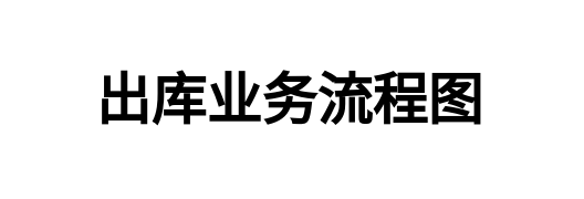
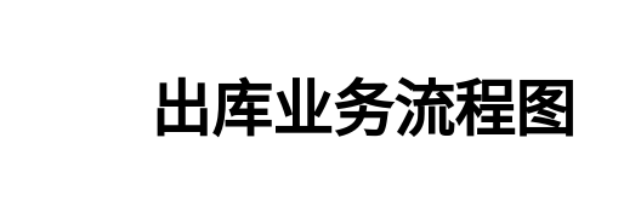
  <mxCell id="0" />
  <mxCell id="1" parent="0" />
- <mxCell id="2" value="出库业务流程图" style="text;html=1;strokeColor=none;fillColor=none;align=center;verticalAlign=middle;whiteSpace=wrap;rounded=0;fontSize=20;fontStyle=1" vertex="1" parent="1"><mxGeometry x="20" y="20" width="169" height="30" as="geometry" /></mxCell>
+ <mxCell id="2" value="出库业务流程图" style="text;html=1;strokeColor=none;fillColor=none;align=center;verticalAlign=middle;whiteSpace=wrap;rounded=0;fontSize=20;fontStyle=1" vertex="1" parent="1"><mxGeometry x="35" y="20" width="169" height="30" as="geometry" /></mxCell>
